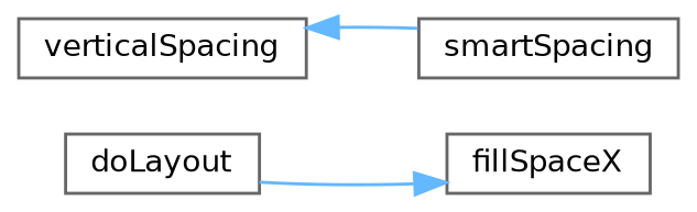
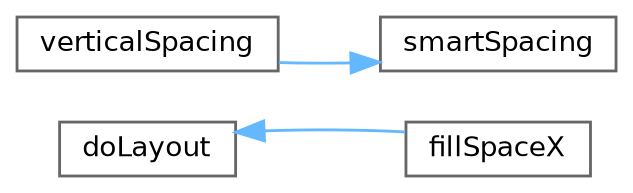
  digraph {
    rankdir=LR
    node [color=grey40 fillcolor=white fontname=Helvetica fontsize=10 shape=box style=filled]
    edge [color=steelblue1 fontname=Helvetica fontsize=10 labelfontname=Helvetica labelfontsize=10 style=solid]
    n1 [height=0.2 label=doLayout width=0.4]
    n2 [height=0.2 label=fillSpaceX width=0.4]
    n3 [height=0.2 label=verticalSpacing width=0.4]
    n4 [height=0.2 label=smartSpacing width=0.4]
-   n1 -> n2
-   n4 -> n3
+   n2 -> n1
+   n3 -> n4
  }
